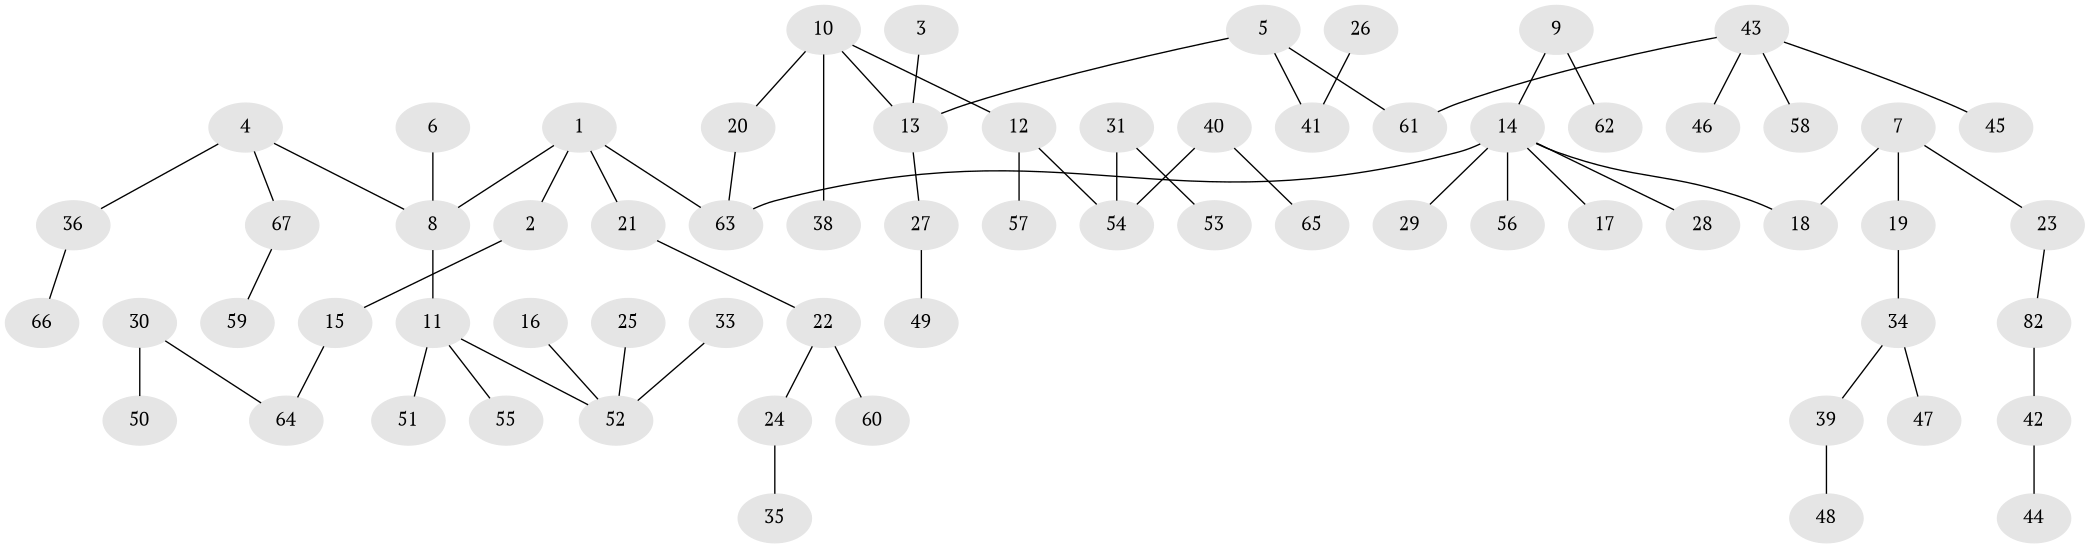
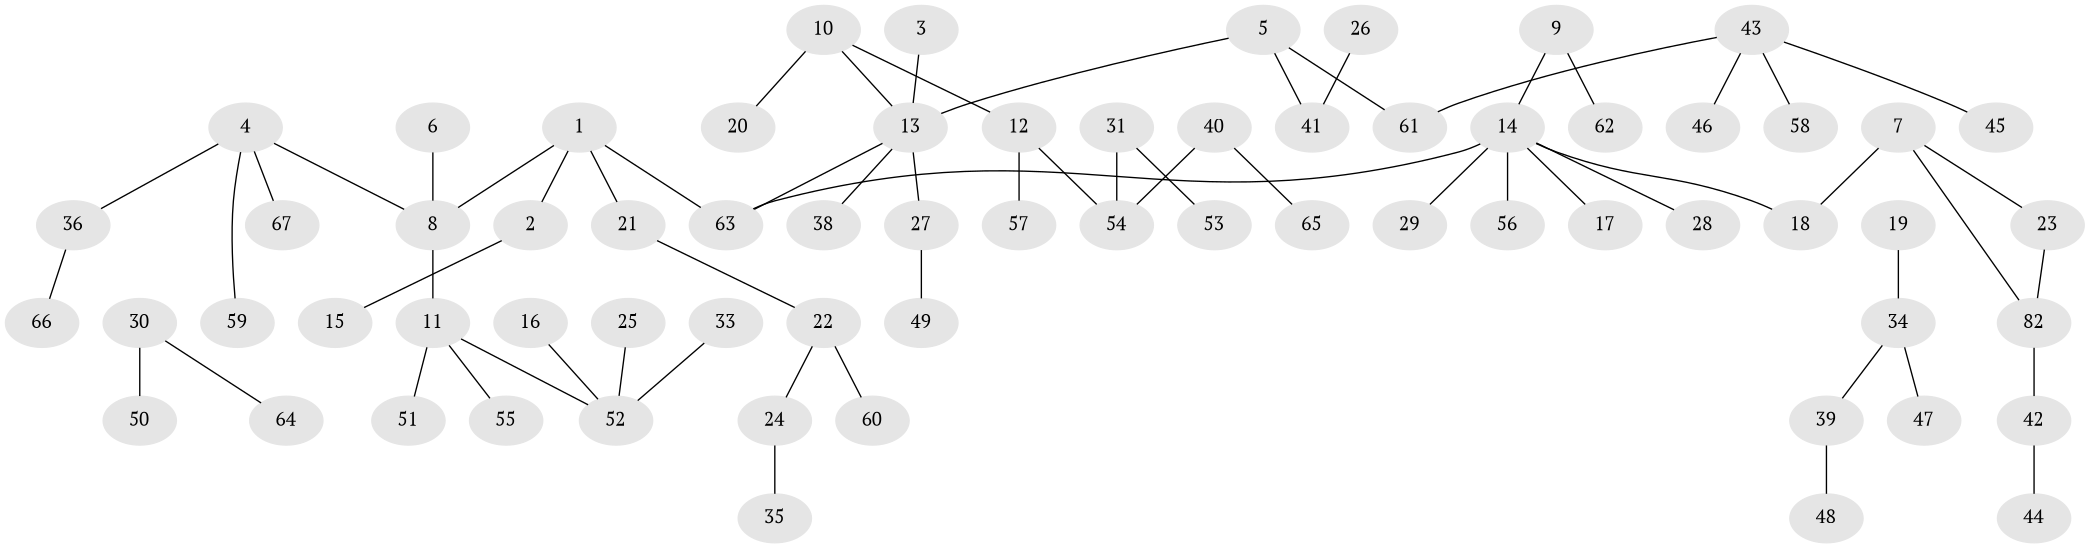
  graph {
    fontname="PT Serif"
    node [color=gray90 fontname="PT Serif" style=filled]
    edge [fontname="PT Serif" weight=1.0]
    1
    2
    8
    21
    63
    15
    11
    22
    64
    3
    13
    27
    4
    36
    n15 [label=67]
    66
    59
    5
    41
    61
    6
    7
    18
    19
    23
    34
    n27 [label=82]
    51
    52
    55
    9
    14
    62
    17
    28
    29
    56
    10
    12
    20
    38
    54
    57
    49
    16
    39
    47
    24
    60
    35
    42
    25
    26
    30
    50
    31
    53
    44
    33
    48
    40
    65
    43
    45
    46
    58
    1 -- 2
    1 -- 8
    1 -- 21
    1 -- 63
    2 -- 15
    8 -- 11
    21 -- 22
-   15 -- 64
    11 -- 51
    11 -- 52
    11 -- 55
    22 -- 24
    22 -- 60
    3 -- 13
-   20 -- 63
+   13 -- 63
    13 -- 27
    27 -- 49
    4 -- 8
    4 -- 36
    4 -- n15
    36 -- 66
-   n15 -- 59
+   4 -- 59
    5 -- 13
    5 -- 41
    5 -- 61
    6 -- 8
    7 -- 18
-   7 -- 19
+   7 -- n27
    7 -- 23
    19 -- 34
    23 -- n27
    34 -- 39
    34 -- 47
    n27 -- 42
    9 -- 14
    9 -- 62
    14 -- 63
    14 -- 18
    14 -- 17
    14 -- 28
    14 -- 29
    14 -- 56
    10 -- 13
    10 -- 12
    10 -- 20
-   10 -- 38
+   13 -- 38
    12 -- 54
    12 -- 57
    16 -- 52
    39 -- 48
    24 -- 35
    42 -- 44
    25 -- 52
    26 -- 41
    30 -- 64
    30 -- 50
    31 -- 54
    31 -- 53
    33 -- 52
    40 -- 54
    40 -- 65
    43 -- 61
    43 -- 45
    43 -- 46
    43 -- 58
  }
